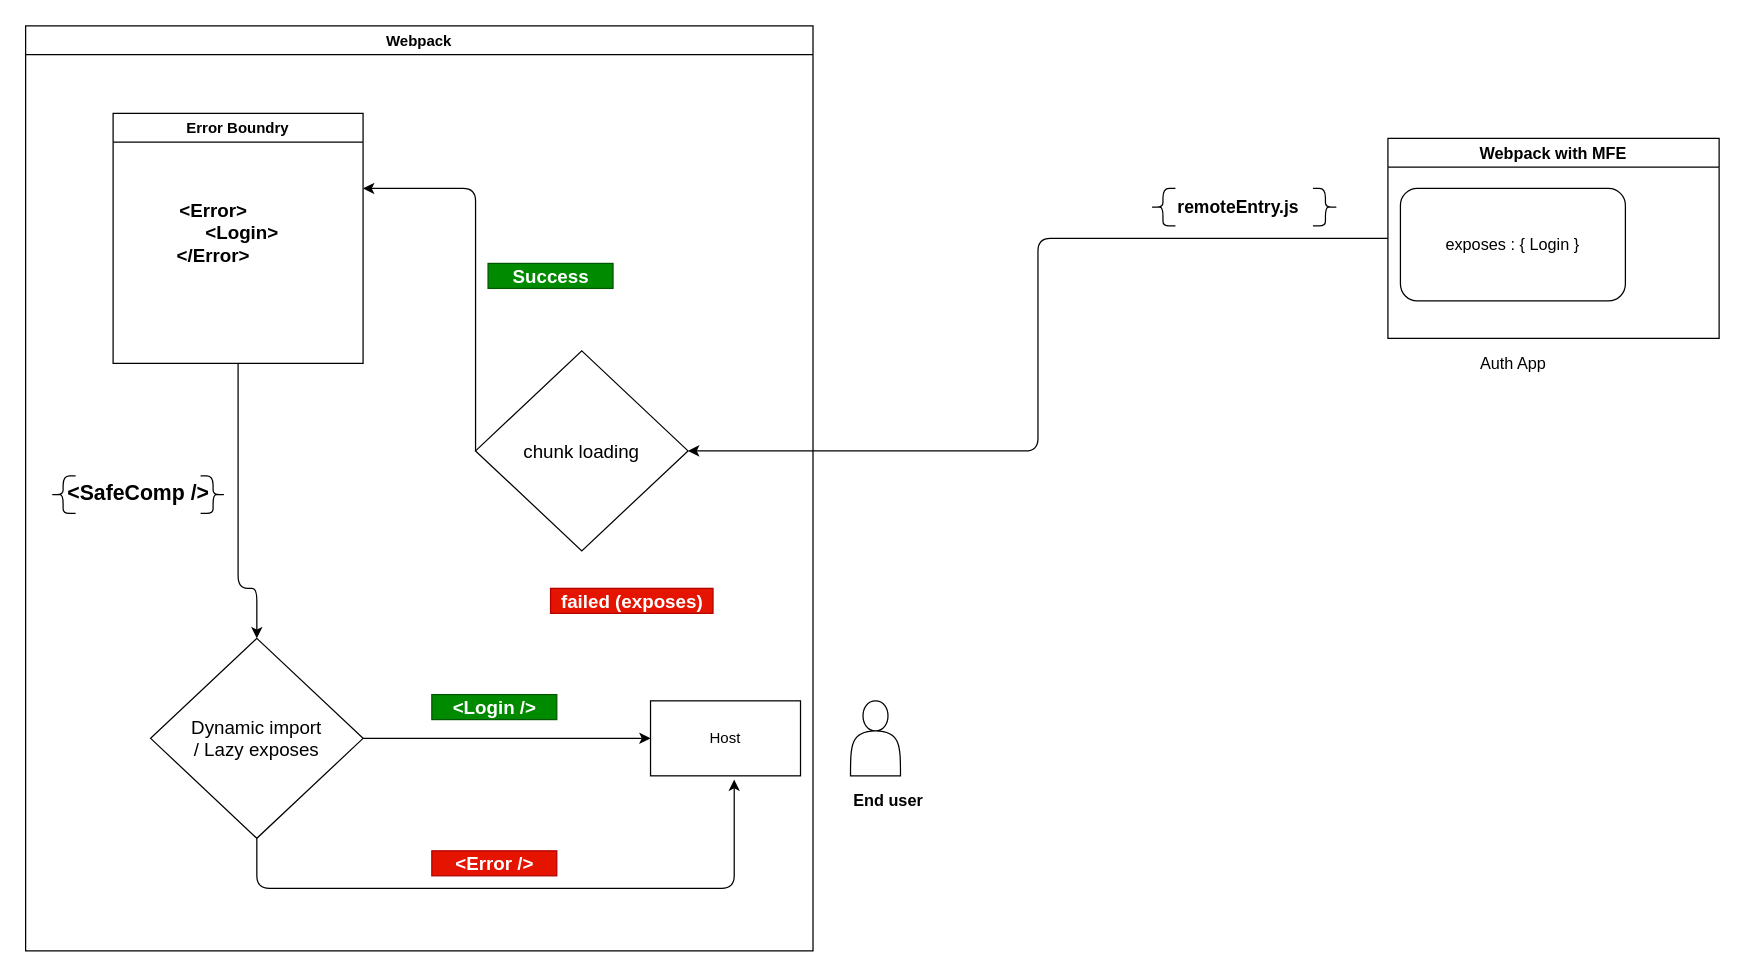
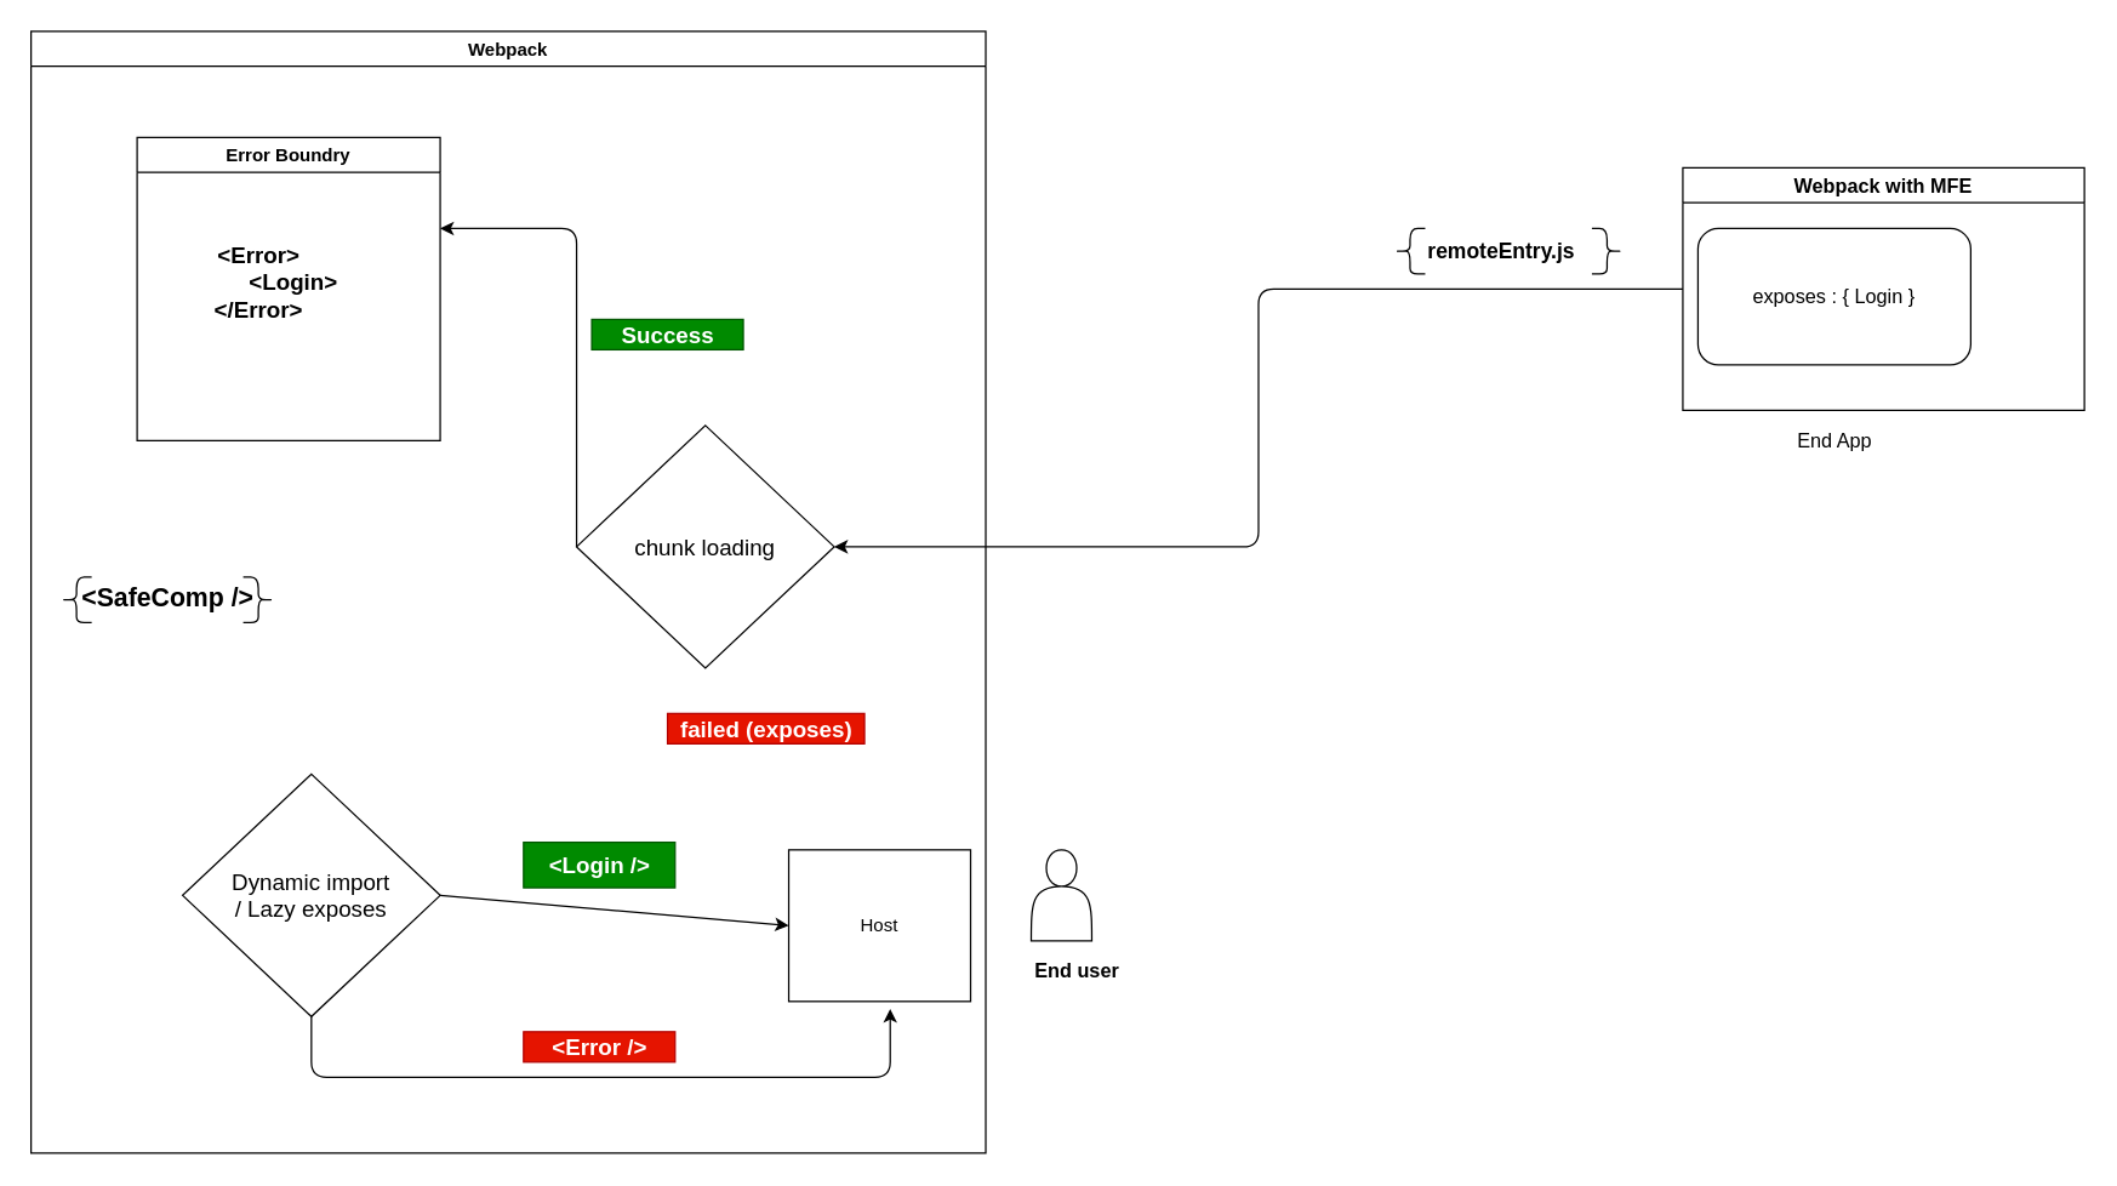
  <mxCell id="0" />
  <mxCell id="1" parent="0" />
  <mxCell id="2" value="Webpack with MFE" style="swimlane;fontSize=13;" parent="1" vertex="1"><mxGeometry x="1110" y="110" width="265" height="160" as="geometry" /></mxCell>
  <mxCell id="3" value="" style="shape=curlyBracket;whiteSpace=wrap;html=1;rounded=1;" parent="1" vertex="1"><mxGeometry x="920" y="150" width="20" height="30" as="geometry" /></mxCell>
  <mxCell id="4" value="" style="shape=curlyBracket;whiteSpace=wrap;html=1;rounded=1;flipH=1;" parent="1" vertex="1"><mxGeometry x="1050" y="150" width="20" height="30" as="geometry" /></mxCell>
  <mxCell id="5" value="remoteEntry.js" style="text;strokeColor=none;fillColor=none;html=1;fontSize=14;fontStyle=1;verticalAlign=middle;align=center;" parent="1" vertex="1"><mxGeometry x="965" y="160" width="50" height="10" as="geometry" /></mxCell>
  <mxCell id="6" value="Error Boundry" style="swimlane;" parent="1" vertex="1"><mxGeometry x="90" y="90" width="200" height="200" as="geometry" /></mxCell>
  <mxCell id="7" value="&amp;lt;Error&amp;gt;&lt;br&gt;&amp;nbsp; &amp;nbsp; &amp;nbsp; &amp;nbsp; &amp;nbsp; &amp;nbsp;&amp;lt;Login&amp;gt; &lt;br&gt;&amp;lt;/Error&amp;gt;" style="text;strokeColor=none;fillColor=none;html=1;fontSize=15;fontStyle=1;verticalAlign=middle;align=center;" parent="6" vertex="1"><mxGeometry x="5" y="60" width="150" height="70" as="geometry" /></mxCell>
- <mxCell id="8" value="" style="edgeStyle=elbowEdgeStyle;elbow=vertical;endArrow=classic;html=1;exitX=0.5;exitY=1;exitDx=0;exitDy=0;entryX=0.5;entryY=0;entryDx=0;entryDy=0;" parent="1" source="6" target="12" edge="1"><mxGeometry width="50" height="50" relative="1" as="geometry"><mxPoint x="200" y="310" as="sourcePoint" /><mxPoint x="490" y="300" as="targetPoint" /><Array as="points"><mxPoint x="200" y="470" /></Array></mxGeometry></mxCell>
  <mxCell id="9" value="" style="shape=curlyBracket;whiteSpace=wrap;html=1;rounded=1;" parent="1" vertex="1"><mxGeometry x="40" y="380" width="20" height="30" as="geometry" /></mxCell>
  <mxCell id="10" value="" style="shape=curlyBracket;whiteSpace=wrap;html=1;rounded=1;flipH=1;" parent="1" vertex="1"><mxGeometry x="160" y="380" width="20" height="30" as="geometry" /></mxCell>
  <mxCell id="11" value="&amp;lt;SafeComp /&amp;gt;" style="text;strokeColor=none;fillColor=none;html=1;fontSize=17;fontStyle=1;verticalAlign=middle;align=center;" parent="1" vertex="1"><mxGeometry x="85" y="390" width="50" height="10" as="geometry" /></mxCell>
  <mxCell id="12" value="Dynamic import&lt;br&gt;/ Lazy exposes" style="rhombus;whiteSpace=wrap;html=1;fontSize=15;" parent="1" vertex="1"><mxGeometry x="120" y="510" width="170" height="160" as="geometry" /></mxCell>
  <mxCell id="13" value="" style="endArrow=classic;html=1;fontSize=15;entryX=0;entryY=0.5;entryDx=0;entryDy=0;exitX=1;exitY=0.5;exitDx=0;exitDy=0;" parent="1" source="12" target="25" edge="1"><mxGeometry width="50" height="50" relative="1" as="geometry"><mxPoint x="440" y="340" as="sourcePoint" /><mxPoint x="490" y="290" as="targetPoint" /></mxGeometry></mxCell>
  <mxCell id="14" value="" style="edgeStyle=elbowEdgeStyle;elbow=vertical;endArrow=classic;html=1;fontSize=15;entryX=0.558;entryY=1.05;entryDx=0;entryDy=0;entryPerimeter=0;exitX=0.5;exitY=1;exitDx=0;exitDy=0;" parent="1" source="12" target="25" edge="1"><mxGeometry width="50" height="50" relative="1" as="geometry"><mxPoint x="440" y="340" as="sourcePoint" /><mxPoint x="490" y="290" as="targetPoint" /><Array as="points"><mxPoint x="400" y="710" /></Array></mxGeometry></mxCell>
  <mxCell id="15" value="" style="shape=actor;whiteSpace=wrap;html=1;fontSize=15;" parent="1" vertex="1"><mxGeometry x="680" y="560" width="40" height="60" as="geometry" /></mxCell>
  <mxCell id="16" value="" style="shape=curlyBracket;whiteSpace=wrap;html=1;rounded=1;fontSize=15;size=0;" parent="1" vertex="1"><mxGeometry x="480" y="240" height="40" as="geometry" /></mxCell>
- <mxCell id="17" value="&amp;lt;Login /&amp;gt;" style="text;strokeColor=#005700;fillColor=#008a00;html=1;fontSize=15;fontStyle=1;verticalAlign=middle;align=center;fontColor=#ffffff;" parent="1" vertex="1"><mxGeometry x="345" y="555" width="100" height="20" as="geometry" /></mxCell>
+ <mxCell id="17" value="&amp;lt;Login /&amp;gt;" style="text;strokeColor=#005700;fillColor=#008a00;html=1;fontSize=15;fontStyle=1;verticalAlign=middle;align=center;fontColor=#ffffff;" parent="1" vertex="1"><mxGeometry x="345" y="555" width="100" height="30" as="geometry" /></mxCell>
  <mxCell id="18" value="&amp;lt;Error /&amp;gt;" style="text;strokeColor=#B20000;fillColor=#e51400;html=1;fontSize=15;fontStyle=1;verticalAlign=middle;align=center;fontColor=#ffffff;" parent="1" vertex="1"><mxGeometry x="345" y="680" width="100" height="20" as="geometry" /></mxCell>
  <mxCell id="19" value="End user" style="text;strokeColor=none;fillColor=none;html=1;fontSize=13;fontStyle=1;verticalAlign=middle;align=center;" parent="1" vertex="1"><mxGeometry x="660" y="620" width="100" height="40" as="geometry" /></mxCell>
  <mxCell id="20" value="exposes : { Login }" style="rounded=1;whiteSpace=wrap;html=1;fontSize=13;" parent="1" vertex="1"><mxGeometry x="1120" y="150" width="180" height="90" as="geometry" /></mxCell>
- <mxCell id="21" value="Auth App" style="text;html=1;align=center;verticalAlign=middle;resizable=0;points=[];autosize=1;strokeColor=none;fillColor=none;fontSize=13;" parent="1" vertex="1"><mxGeometry x="1175" y="280" width="70" height="20" as="geometry" /></mxCell>
+ <mxCell id="21" value="End App" style="text;html=1;align=center;verticalAlign=middle;resizable=0;points=[];autosize=1;strokeColor=none;fillColor=none;fontSize=13;" parent="1" vertex="1"><mxGeometry x="1175" y="280" width="70" height="20" as="geometry" /></mxCell>
  <mxCell id="22" value="Webpack" style="swimlane;" vertex="1" parent="1"><mxGeometry x="20" y="20" width="630" height="740" as="geometry" /></mxCell>
  <mxCell id="23" value="chunk loading" style="rhombus;whiteSpace=wrap;html=1;fontSize=15;" vertex="1" parent="22"><mxGeometry x="360" y="260" width="170" height="160" as="geometry" /></mxCell>
  <mxCell id="24" value="" style="edgeStyle=elbowEdgeStyle;elbow=horizontal;endArrow=classic;html=1;fontSize=14;exitX=0;exitY=0.5;exitDx=0;exitDy=0;" parent="22" edge="1" source="2"><mxGeometry width="50" height="50" relative="1" as="geometry"><mxPoint x="720" y="110" as="sourcePoint" /><mxPoint x="530" y="340" as="targetPoint" /></mxGeometry></mxCell>
- <mxCell id="25" value="Host" style="whiteSpace=wrap;html=1;align=center;treeFolding=1;treeMoving=1;newEdgeStyle={&quot;edgeStyle&quot;:&quot;elbowEdgeStyle&quot;,&quot;startArrow&quot;:&quot;none&quot;,&quot;endArrow&quot;:&quot;none&quot;};" parent="22" vertex="1"><mxGeometry x="500" y="540" width="120" height="60" as="geometry" /></mxCell>
+ <mxCell id="25" value="Host" style="whiteSpace=wrap;html=1;align=center;treeFolding=1;treeMoving=1;newEdgeStyle={&quot;edgeStyle&quot;:&quot;elbowEdgeStyle&quot;,&quot;startArrow&quot;:&quot;none&quot;,&quot;endArrow&quot;:&quot;none&quot;};" parent="22" vertex="1"><mxGeometry x="500" y="540" width="120" height="100" as="geometry" /></mxCell>
  <mxCell id="26" value="Success" style="text;strokeColor=#005700;fillColor=#008a00;html=1;fontSize=15;fontStyle=1;verticalAlign=middle;align=center;fontColor=#ffffff;" vertex="1" parent="22"><mxGeometry x="370" y="190" width="100" height="20" as="geometry" /></mxCell>
  <mxCell id="27" value="failed (exposes)" style="text;strokeColor=#B20000;fillColor=#e51400;html=1;fontSize=15;fontStyle=1;verticalAlign=middle;align=center;fontColor=#ffffff;" vertex="1" parent="22"><mxGeometry x="420" y="450" width="130" height="20" as="geometry" /></mxCell>
  <mxCell id="28" value="" style="edgeStyle=elbowEdgeStyle;elbow=vertical;endArrow=classic;html=1;exitX=0;exitY=0.5;exitDx=0;exitDy=0;" edge="1" parent="1" source="23"><mxGeometry width="50" height="50" relative="1" as="geometry"><mxPoint x="410" y="350" as="sourcePoint" /><mxPoint x="290" y="150" as="targetPoint" /><Array as="points"><mxPoint x="290" y="150" /></Array></mxGeometry></mxCell>
